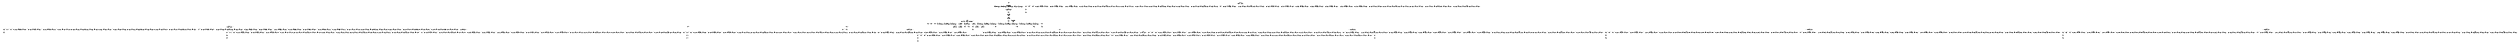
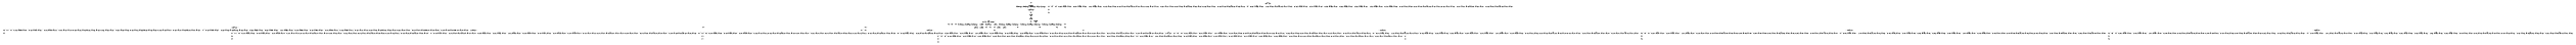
  digraph {
    fontname="DejaVu Serif"
    node [fontname="DejaVu Serif" shape=box]
    edge [fontname="DejaVu Serif"]
    n1 [label="(73158)"]
    n2 [label="(73157)"]
    n3 [label="(73156)"]
    n4 [label="(73155)"]
    n5 [label="(73154)"]
    n6 [label="(73153)"]
    n7 [label="(73152)"]
    n8 [label="(73151)"]
    n9 [label="(73150)\ntmp<130581>, data<130580>, data<130579>"]
    n10 [label="(73149)\ntmp<130578>, data<130577>, data<130576>"]
    n11 [label="(73148)\ntmp<130575>, data<130574>, data<130573>"]
    n12 [label="(73147)\ntmp<130572>, data<130571>, data<130570>, tmp<130569>, data<130568>, data<130567>, tmp<130566>, data<130565>, data<130564>, tmp<130563>, data<130562>, data<130561>"]
    n13 [label="(73146)\ntmp<130560>, data<130559>, data<130558>, tmp<130557>, data<130556>, data<130555>, tmp<130554>, data<130553>, data<130552>, tmp<130551>, data<130550>, data<130549>"]
    n14 [label="(73145)\ntmp<130548>, data<130547>, data<130546>, tmp<130545>, data<130544>, data<130543>"]
    n15 [label="(73144)"]
    n16 [label="(73143)\ntmp<130542>, data<130541>, data<130540>"]
    n17 [label="(73142)\ntmp<130539>, data<130538>, data<130537>, tmp<130536>, data<130535>, data<130534>"]
    n18 [label="(73141)\ntmp<130533>, data<130532>, data<130531>"]
    n19 [label="(73140)\ntmp<130530>, data<130529>, data<130528>"]
    n20 [label="(73139)\ntmp<130527>, data<130526>, data<130525>"]
    n21 [label="(73138)\ntmp<130524>, data<130523>, data<130522>"]
    n22 [label="(73137)\ntmp<130521>, data<130520>, data<130519>"]
    n23 [label="(73136)\ntmp<130518>, data<130517>, data<130516>"]
    n24 [label="(73135)\ntmp<130515>, data<130514>, data<130513>"]
    n25 [label="(73134)\ntmp<130512>, data<130511>, data<130510>, tmp<130509>, data<130508>, data<130507>, tmp<130506>, data<130505>, data<130504>, tmp<130503>, data<130502>, data<130501>"]
    n26 [label="(73133)\ntmp<130500>, data<130499>, data<130498>, tmp<130497>, data<130496>, data<130495>"]
    n27 [label="(73132)\ntmp<130494>, data<130493>, data<130492>, tmp<130491>, data<130490>, data<130489>"]
    n28 [label="(73131)\n`<130488>, `<58428>"]
    n29 [label="(73130)"]
    n30 [label="(73129)"]
    n31 [label="(73128)"]
    n32 [label="(73127)"]
    n33 [label="(73126)"]
    n34 [label="(73125)"]
    n35 [label="(73124)\ntmp<130487>, data<130486>, data<130485>"]
    n36 [label="(73123)\ntmp<130484>, data<130483>, data<130482>"]
    n37 [label="(73122)\ntmp<130481>, data<130480>, data<130479>"]
    n38 [label="(73121)\ntmp<130478>, data<130477>, data<130476>, tmp<130475>, data<130474>, data<130473>, tmp<130472>, data<130471>, data<130470>, tmp<130469>, data<130468>, data<130467>"]
    n39 [label="(73120)\ntmp<130466>, data<130465>, data<130464>, tmp<130463>, data<130462>, data<130461>, tmp<130460>, data<130459>, data<130458>, tmp<130457>, data<130456>, data<130455>"]
    n40 [label="(73119)\ntmp<130454>, data<130453>, data<130452>, tmp<130451>, data<130450>, data<130449>"]
    n41 [label="(73118)"]
    n42 [label="(73117)\ntmp<130448>, data<130447>, data<130446>"]
    n43 [label="(73116)\ntmp<130445>, data<130444>, data<130443>, tmp<130442>, data<130441>, data<130440>"]
    n44 [label="(73115)\ntmp<130439>, data<130438>, data<130437>"]
    n45 [label="(73114)\ntmp<130436>, data<130435>, data<130434>"]
    n46 [label="(73113)\ntmp<130433>, data<130432>, data<130431>"]
    n47 [label="(73112)\ntmp<130430>, data<130429>, data<130428>"]
    n48 [label="(73111)\ntmp<130427>, data<130426>, data<130425>"]
    n49 [label="(73110)\ntmp<130424>, data<130423>, data<130422>"]
    n50 [label="(73109)\ntmp<130421>, data<130420>, data<130419>"]
    n51 [label="(73108)\ntmp<130418>, data<130417>, data<130416>, tmp<130415>, data<130414>, data<130413>, tmp<130412>, data<130411>, data<130410>, tmp<130409>, data<130408>, data<130407>"]
    n52 [label="(73107)\ntmp<130406>, data<130405>, data<130404>, tmp<130403>, data<130402>, data<130401>"]
    n53 [label="(73106)\ntmp<130400>, data<130399>, data<130398>, tmp<130397>, data<130396>, data<130395>"]
    n54 [label="(73105)\n`<130394>, `<58427>"]
    n55 [label="(73104)"]
    n56 [label="(73103)\nhasShaderFill<58382>, hasColorFill<58380>, hasBitmapFill<58381>"]
    n57 [label="(73102)"]
    n58 [label="(73101)"]
    n59 [label="(73100)"]
    n60 [label="(73099)"]
    n61 [label="(73098)"]
    n62 [label="(73097)\ntmp<130393>, data<130392>, data<130391>"]
    n63 [label="(73096)\ntmp<130390>, data<130389>, data<130388>"]
    n64 [label="(73095)\ntmp<130387>, data<130386>, data<130385>"]
    n65 [label="(73094)\ntmp<130384>, data<130383>, data<130382>, tmp<130381>, data<130380>, data<130379>, tmp<130378>, data<130377>, data<130376>, tmp<130375>, data<130374>, data<130373>"]
    n66 [label="(73093)\ntmp<130372>, data<130371>, data<130370>, tmp<130369>, data<130368>, data<130367>, tmp<130366>, data<130365>, data<130364>, tmp<130363>, data<130362>, data<130361>"]
    n67 [label="(73092)\ntmp<130360>, data<130359>, data<130358>, tmp<130357>, data<130356>, data<130355>"]
    n68 [label="(73091)"]
    n69 [label="(73090)\ntmp<130354>, data<130353>, data<130352>"]
    n70 [label="(73089)\ntmp<130351>, data<130350>, data<130349>, tmp<130348>, data<130347>, data<130346>"]
    n71 [label="(73088)\ntmp<130345>, data<130344>, data<130343>"]
    n72 [label="(73087)\ntmp<130342>, data<130341>, data<130340>"]
    n73 [label="(73086)\ntmp<130339>, data<130338>, data<130337>"]
    n74 [label="(73085)\ntmp<130336>, data<130335>, data<130334>"]
    n75 [label="(73084)\ntmp<130333>, data<130332>, data<130331>"]
    n76 [label="(73083)\ntmp<130330>, data<130329>, data<130328>"]
    n77 [label="(73082)\ntmp<130327>, data<130326>, data<130325>"]
    n78 [label="(73081)\ntmp<130324>, data<130323>, data<130322>, tmp<130321>, data<130320>, data<130319>, tmp<130318>, data<130317>, data<130316>, tmp<130315>, data<130314>, data<130313>"]
    n79 [label="(73080)\ntmp<130312>, data<130311>, data<130310>, tmp<130309>, data<130308>, data<130307>"]
    n80 [label="(73079)\ntmp<130306>, data<130305>, data<130304>, tmp<130303>, data<130302>, data<130301>"]
    n81 [label="(73078)\n`<130300>, `<58426>"]
    n82 [label="(73077)"]
    n83 [label="(73076)"]
    n84 [label="(73067)"]
    n85 [label="(73075)"]
    n86 [label="(73074)\ntmp<130298>"]
    n87 [label="(73073)\ntmp<130298>"]
    n88 [label="(73072)\ntmp<130299>"]
    n89 [label="(73071)"]
    n90 [label="(73070)"]
    n91 [label="(73069)"]
    n92 [label="(73068)"]
    n93 [label="(73066)\ntmp<130297>, data<130296>, data<130295>"]
    n94 [label="(73065)\ntmp<130294>, data<130293>, data<130292>"]
    n95 [label="(73064)\ntmp<130291>, data<130290>, data<130289>"]
    n96 [label="(73063)\ntmp<130288>, data<130287>, data<130286>, tmp<130285>, data<130284>, data<130283>, tmp<130282>, data<130281>, data<130280>, tmp<130279>, data<130278>, data<130277>"]
    n97 [label="(73062)\ntmp<130276>, data<130275>, data<130274>, tmp<130273>, data<130272>, data<130271>, tmp<130270>, data<130269>, data<130268>, tmp<130267>, data<130266>, data<130265>"]
    n98 [label="(73061)\ntmp<130264>, data<130263>, data<130262>, tmp<130261>, data<130260>, data<130259>"]
    n99 [label="(73060)"]
    n100 [label="(73059)\ntmp<130258>, data<130257>, data<130256>"]
    n101 [label="(73058)\ntmp<130255>, data<130254>, data<130253>, tmp<130252>, data<130251>, data<130250>"]
    n102 [label="(73057)\ntmp<130249>, data<130248>, data<130247>"]
    n103 [label="(73056)\ntmp<130246>, data<130245>, data<130244>"]
    n104 [label="(73055)\ntmp<130243>, data<130242>, data<130241>"]
+   n105 [label="(73054)\ntmp<130240>, data<130239>, data<130238>"]
    n106 [label="(73053)\ntmp<130237>, data<130236>, data<130235>"]
    n107 [label="(73052)\ntmp<130234>, data<130233>, data<130232>"]
    n108 [label="(73051)\ntmp<130231>, data<130230>, data<130229>"]
    n109 [label="(73050)\ntmp<130228>, data<130227>, data<130226>, tmp<130225>, data<130224>, data<130223>, tmp<130222>, data<130221>, data<130220>, tmp<130219>, data<130218>, data<130217>"]
    n110 [label="(73049)\ntmp<130216>, data<130215>, data<130214>, tmp<130213>, data<130212>, data<130211>"]
    n111 [label="(73048)\ntmp<130210>, data<130209>, data<130208>, tmp<130207>, data<130206>, data<130205>"]
    n112 [label="(73047)\n`<130204>, `<58425>"]
    n113 [label="(73046)"]
    n114 [label="(73045)"]
    n115 [label="(70044)\nhasColorFill<130203>"]
    n116 [label="(73043)"]
    n117 [label="(73042)"]
    n118 [label="(73041)"]
    n119 [label="(73040)"]
    n120 [label="(73039)"]
    n121 [label="(73038)\ntmp<130202>, data<130201>, data<130200>"]
    n122 [label="(73037)\ntmp<130199>, data<130198>, data<130197>"]
    n123 [label="(73036)\ntmp<130196>, data<130195>, data<130194>"]
    n124 [label="(73035)\ntmp<130193>, data<130192>, data<130191>, tmp<130190>, data<130189>, data<130188>, tmp<130187>, data<130186>, data<130185>, tmp<130184>, data<130183>, data<130182>"]
    n125 [label="(73034)\ntmp<130181>, data<130180>, data<130179>, tmp<130178>, data<130177>, data<130176>, tmp<130175>, data<130174>, data<130173>, tmp<130172>, data<130171>, data<130170>"]
    n126 [label="(73033)\ntmp<130169>, data<130168>, data<130167>, tmp<130166>, data<130165>, data<130164>"]
    n127 [label="(73032)"]
    n128 [label="(73031)\ntmp<130163>, data<130162>, data<130161>"]
    n129 [label="(73030)\ntmp<130160>, data<130159>, data<130158>, tmp<130157>, data<130156>, data<130155>"]
    n130 [label="(73029)\ntmp<130154>, data<130153>, data<130152>"]
    n131 [label="(73028)\ntmp<130151>, data<130150>, data<130149>"]
    n132 [label="(73027)\ntmp<130148>, data<130147>, data<130146>"]
    n133 [label="(73026)\ntmp<130145>, data<130144>, data<130143>"]
    n134 [label="(73025)\ntmp<130142>, data<130141>, data<130140>"]
    n135 [label="(73024)\ntmp<130139>, data<130138>, data<130137>"]
    n136 [label="(73023)\ntmp<130136>, data<130135>, data<130134>"]
    n137 [label="(73022)\ntmp<130133>, data<130132>, data<130131>, tmp<130130>, data<130129>, data<130128>, tmp<130127>, data<130126>, data<130125>, tmp<130124>, data<130123>, data<130122>"]
    n138 [label="(73021)\ntmp<130121>, data<130120>, data<130119>, tmp<130118>, data<130117>, data<130116>"]
    n139 [label="(73020)\ntmp<130115>, data<130114>, data<130113>, tmp<130112>, data<130111>, data<130110>"]
    n140 [label="(73019)\n`<130109>, `<58424>"]
    n141 [label="(73018)"]
    n142 [label="(73017)"]
    n143 [label="(73016)"]
    n144 [label="(73015)\ntmp<130107>"]
    n145 [label="(73014)\ntmp<130107>"]
    n146 [label="(73013)\ntmp<130108>"]
    n147 [label="(73012)"]
    n148 [label="(73011)"]
    n149 [label="(73010)"]
    n150 [label="(73009)"]
    n151 [label="(73008)"]
    n152 [label="(73007)\ntmp<130106>, data<130105>, data<130104>"]
    n153 [label="(73006)\ntmp<130103>, data<130102>, data<130101>"]
    n154 [label="(73005)\ntmp<130100>, data<130099>, data<130098>"]
    n155 [label="(73004)\ntmp<130097>, data<130096>, data<130095>, tmp<130094>, data<130093>, data<130092>, tmp<130091>, data<130090>, data<130089>, tmp<130088>, data<130087>, data<130086>"]
    n156 [label="(73003)\ntmp<130085>, data<130084>, data<130083>, tmp<130082>, data<130081>, data<130080>, tmp<130079>, data<130078>, data<130077>, tmp<130076>, data<130075>, data<130074>"]
    n157 [label="(73002)\ntmp<130073>, data<130072>, data<130071>, tmp<130070>, data<130069>, data<130068>"]
    n158 [label="(73001)"]
    n159 [label="(73000)\ntmp<130067>, data<130066>, data<130065>"]
    n160 [label="(72999)\ntmp<130064>, data<130063>, data<130062>, tmp<130061>, data<130060>, data<130059>"]
    n161 [label="(72998)\ntmp<130058>, data<130057>, data<130056>"]
    n162 [label="(72997)\ntmp<130055>, data<130054>, data<130053>"]
    n163 [label="(72996)\ntmp<130052>, data<130051>, data<130050>"]
    n164 [label="(72995)\ntmp<130049>, data<130048>, data<130047>"]
    n165 [label="(76994)\ntmp<130046>, data<130045>, data<130044>"]
    n166 [label="(72993)\ntmp<130043>, data<130042>, data<130041>"]
    n167 [label="(72992)\ntmp<130040>, data<130039>, data<130038>"]
    n168 [label="(72991)\ntmp<130037>, data<130036>, data<130035>, tmp<130034>, data<130033>, data<130032>, tmp<130031>, data<130030>, data<130029>, tmp<130028>, data<130027>, data<130026>"]
    n169 [label="(72990)\ntmp<130025>, data<130024>, data<130023>, tmp<130022>, data<130021>, data<130020>"]
    n170 [label="(72989)\ntmp<130019>, data<130018>, data<130017>, tmp<130016>, data<130015>, data<130014>"]
    n171 [label="(72988)\n`<130013>, `<58423>"]
    n172 [label="(72987)"]
    n173 [label="(72986)\nhasShaderFill<58382>, hasColorFill<58380>, hasBitmapFill<58381>"]
    n174 [label="(72985)"]
    n175 [label="(72984)"]
    n176 [label="(72983)"]
    n177 [label="(72982)"]
    n178 [label="(72981)"]
    n179 [label="(72980)\ntmp<130012>, data<130011>, data<130010>"]
    n180 [label="(72979)\ntmp<130009>, data<130008>, data<130007>"]
    n181 [label="(72978)\ntmp<130006>, data<130005>, data<130004>"]
    n182 [label="(72977)\ntmp<130003>, data<130002>, data<130001>, tmp<130000>, data<129999>, data<129998>, tmp<129997>, data<129996>, data<129995>, tmp<129994>, data<129993>, data<129992>"]
    n183 [label="(72976)\ntmp<129991>, data<129990>, data<129989>, tmp<129988>, data<129987>, data<129986>, tmp<129985>, data<129984>, data<129983>, tmp<129982>, data<129981>, data<129980>"]
    n184 [label="(72975)\ntmp<129979>, data<129978>, data<129977>, tmp<129976>, data<129975>, data<129974>"]
    n185 [label="(72974)"]
    n186 [label="(72973)\ntmp<129973>, data<129972>, data<129971>"]
    n187 [label="(72972)\ntmp<129970>, data<129969>, data<129968>, tmp<129967>, data<129966>, data<129965>"]
    n188 [label="(72971)\ntmp<129964>, data<129963>, data<129962>"]
    n189 [label="(72970)\ntmp<129961>, data<129960>, data<129959>"]
    n190 [label="(72969)\ntmp<129958>, data<129957>, data<129956>"]
    n191 [label="(72968)\ntmp<129955>, data<129954>, data<129953>"]
    n192 [label="(72967)\ntmp<129952>, data<129951>, data<129950>"]
    n193 [label="(72966)\ntmp<129949>, data<129948>, data<129947>"]
    n194 [label="(72965)\ntmp<129946>, data<129945>, data<129944>"]
    n195 [label="(72964)\ntmp<129943>, data<129942>, data<129941>, tmp<129940>, data<129939>, data<129938>, tmp<129937>, data<129936>, data<129935>, tmp<129934>, data<129933>, data<129932>"]
    n196 [label="(72963)\ntmp<129931>, data<129930>, data<129929>, tmp<129928>, data<129927>, data<129926>"]
    n197 [label="(72962)\ntmp<129925>, data<129924>, data<129923>, tmp<129922>, data<129921>, data<129920>"]
    n198 [label="(72961)\n`<129919>, `<58422>"]
    n199 [label="(72960)"]
    n200 [label="(72959)\nhasShaderFill<58382>, hasColorFill<58380>, hasBitmapFill<58381>"]
    n201 [label="(72958)"]
    n202 [label="(72957)"]
    n203 [label="(72956)"]
    n204 [label="(72955)"]
    n205 [label="(72954)"]
    n206 [label="(72953)\ntmp<129918>, data<129917>, data<129916>"]
    n207 [label="(72952)\ntmp<129915>, data<129914>, data<129913>"]
    n208 [label="(72951)\ntmp<129912>, data<129911>, data<129910>"]
    n209 [label="(72950)\ntmp<129909>, data<129908>, data<129907>, tmp<129906>, data<129905>, data<129904>, tmp<129903>, data<129902>, data<129901>, tmp<129900>, data<129899>, data<129898>"]
    n210 [label="(72949)\ntmp<129897>, data<129896>, data<129895>, tmp<129894>, data<129893>, data<129892>, tmp<129891>, data<129890>, data<129889>, tmp<129888>, data<129887>, data<129886>"]
    n211 [label="(72948)\ntmp<129885>, data<129884>, data<129883>, tmp<129882>, data<129881>, data<129880>"]
    n212 [label="(72947)"]
    n213 [label="(72946)\ntmp<129879>, data<129878>, data<129877>"]
    n214 [label="(72945)\ntmp<129876>, data<129875>, data<129874>, tmp<129873>, data<129872>, data<129871>"]
    n215 [label="(72944)\ntmp<129870>, data<129869>, data<129868>"]
    n216 [label="(72943)\ntmp<129867>, data<129866>, data<129865>"]
    n217 [label="(72942)\ntmp<129864>, data<129863>, data<129862>"]
    n218 [label="(72941)\ntmp<129861>, data<129860>, data<129859>"]
    n219 [label="(72940)\ntmp<129858>, data<129857>, data<129856>"]
    n220 [label="(72939)\ntmp<129855>, data<129854>, data<129853>"]
    n221 [label="(72938)\ntmp<129852>, data<129851>, data<129850>"]
    n222 [label="(72937)\ntmp<129849>, data<129848>, data<129847>, tmp<129846>, data<129845>, data<129844>, tmp<129843>, data<129842>, data<129841>, tmp<129840>, data<129839>, data<129838>"]
    n223 [label="(72936)\ntmp<129837>, data<129836>, data<129835>, tmp<129834>, data<129833>, data<129832>"]
    n224 [label="(72935)\ntmp<129831>, data<129830>, data<129829>, tmp<129828>, data<129827>, data<129826>"]
    n225 [label="(72934)\n`<129825>, `<58421>"]
    n226 [label="(72933)"]
    n227 [label="(72932)\nhasShaderFill<58382>, hasColorFill<58380>, hasBitmapFill<58381>"]
    n228 [label="(72931)\ntype<129824>, `<58384>, type<58383>"]
    n229 [label="(72930)"]
    n230 [label="(72929)\ntmp<129823>"]
    n231 [label="<function-end>\n(72925)"]
    n232 [label="<loop-head>\n(72928)"]
    n233 [label="(72927)"]
    n234 [label="(72926)\n`1<58385>, `<58384>"]
    n235 [label="<function-begin>\n(72924)\nhasShaderFill<58382>, hasBitmapFill<58381>, hasColorFill<58380>, data<58379>, graphics<58378>"]
    n236 [label="<root>\n(1)"]
    n2 -> n1
    n6 -> n5
    n28 -> n6
    n28 -> n7
    n28 -> n8
    n28 -> n9
    n28 -> n10
    n28 -> n11
    n28 -> n12
    n28 -> n13
    n28 -> n14
    n28 -> n15
    n28 -> n16
    n28 -> n17
    n28 -> n18
    n28 -> n19
    n28 -> n20
    n28 -> n21
    n28 -> n22
    n28 -> n23
    n28 -> n24
    n28 -> n25
    n28 -> n26
    n28 -> n27
    n29 -> n28
    n31 -> n30
    n32 -> n31
    n54 -> n32
    n54 -> n33
    n54 -> n34
    n54 -> n35
    n54 -> n36
    n54 -> n37
    n54 -> n38
    n54 -> n39
    n54 -> n40
    n54 -> n41
    n54 -> n42
    n54 -> n43
    n54 -> n44
    n54 -> n45
    n54 -> n46
    n54 -> n47
    n54 -> n48
    n54 -> n49
    n54 -> n50
    n54 -> n51
    n54 -> n52
    n54 -> n53
    n55 -> n54
    n56 -> n55
    n58 -> n57
    n59 -> n58
    n81 -> n59
    n81 -> n60
    n81 -> n61
    n81 -> n62
    n81 -> n63
    n81 -> n64
    n81 -> n65
    n81 -> n66
    n81 -> n67
    n81 -> n68
    n81 -> n69
    n81 -> n70
    n81 -> n71
    n81 -> n72
    n81 -> n73
    n81 -> n74
    n81 -> n75
    n81 -> n76
    n81 -> n77
    n81 -> n78
    n81 -> n79
    n81 -> n80
    n83 -> n84
    n85 -> n82
    n85 -> n83
    n88 -> n85
    n88 -> n86
    n88 -> n87
    n90 -> n89
    n91 -> n90
    n112 -> n84
    n112 -> n91
    n112 -> n92
    n112 -> n93
    n112 -> n94
    n112 -> n95
    n112 -> n96
    n112 -> n97
    n112 -> n98
    n112 -> n99
    n112 -> n100
    n112 -> n101
    n112 -> n102
    n112 -> n103
    n112 -> n104
+   n112 -> n105
    n112 -> n106
    n112 -> n107
    n112 -> n108
    n112 -> n109
    n112 -> n110
    n112 -> n111
    n114 -> n112
    n115 -> n113
    n115 -> n114
    n117 -> n116
    n118 -> n117
    n140 -> n118
    n140 -> n119
    n140 -> n120
    n140 -> n121
    n140 -> n122
    n140 -> n123
    n140 -> n124
    n140 -> n125
    n140 -> n126
    n140 -> n127
    n140 -> n128
    n140 -> n129
    n140 -> n130
    n140 -> n131
    n140 -> n132
    n140 -> n133
    n140 -> n134
    n140 -> n135
    n140 -> n136
    n140 -> n137
    n140 -> n138
    n140 -> n139
    n142 -> n140
    n143 -> n141
    n143 -> n142
    n146 -> n143
    n146 -> n144
    n146 -> n145
    n148 -> n147
    n149 -> n148
    n171 -> n149
    n171 -> n150
    n171 -> n151
    n171 -> n152
    n171 -> n153
    n171 -> n154
    n171 -> n155
    n171 -> n156
    n171 -> n157
    n171 -> n158
    n171 -> n159
    n171 -> n160
    n171 -> n161
    n171 -> n162
    n171 -> n163
    n171 -> n164
    n171 -> n165
    n171 -> n166
    n171 -> n167
    n171 -> n168
    n171 -> n169
    n171 -> n170
    n172 -> n171
    n173 -> n172
    n175 -> n174
    n176 -> n175
    n198 -> n176
    n198 -> n177
    n198 -> n178
    n198 -> n179
    n198 -> n180
    n198 -> n181
    n198 -> n182
    n198 -> n183
    n198 -> n184
    n198 -> n185
    n198 -> n186
    n198 -> n187
    n198 -> n188
    n198 -> n189
    n198 -> n190
    n198 -> n191
    n198 -> n192
    n198 -> n193
    n198 -> n194
    n198 -> n195
    n198 -> n196
    n198 -> n197
    n199 -> n198
    n200 -> n199
    n202 -> n201
    n203 -> n202
    n225 -> n203
    n225 -> n204
    n225 -> n205
    n225 -> n206
    n225 -> n207
    n225 -> n208
    n225 -> n209
    n225 -> n210
    n225 -> n211
    n225 -> n212
    n225 -> n213
    n225 -> n214
    n225 -> n215
    n225 -> n216
    n225 -> n217
    n225 -> n218
    n225 -> n219
    n225 -> n220
    n225 -> n221
    n225 -> n222
    n225 -> n223
    n225 -> n224
    n226 -> n225
    n227 -> n226
    n228 -> n3
    n228 -> n4
    n228 -> n29
    n228 -> n56
    n228 -> n88
    n228 -> n115
    n228 -> n146
    n228 -> n173
    n228 -> n200
    n228 -> n227
    n229 -> n2
    n230 -> n228
    n230 -> n229
    n230 -> n231
    n232 -> n230
    n233 -> n232
    n234 -> n233
    n235 -> n234
    n236 -> n235
  }
